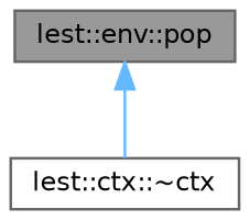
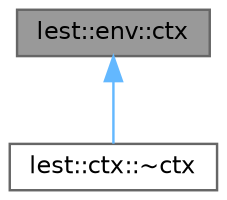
  digraph {
    rankdir=TB
    node [fontname=Helvetica fontsize=10 shape=box style=filled]
-   n1 [color=gray40 fillcolor=grey60 fontcolor=black height=0.2 label="lest::env::pop" width=0.4]
+   n1 [color=gray40 fillcolor=grey60 fontcolor=black height=0.2 label="lest::env::ctx" width=0.4]
    n2 [color=grey40 fillcolor=white height=0.2 label="lest::ctx::~ctx" width=0.4]
    n1 -> n2 [color=steelblue1 dir=back fontname=Helvetica fontsize=10 labelfontname=Helvetica labelfontsize=10 style=solid]
  }
